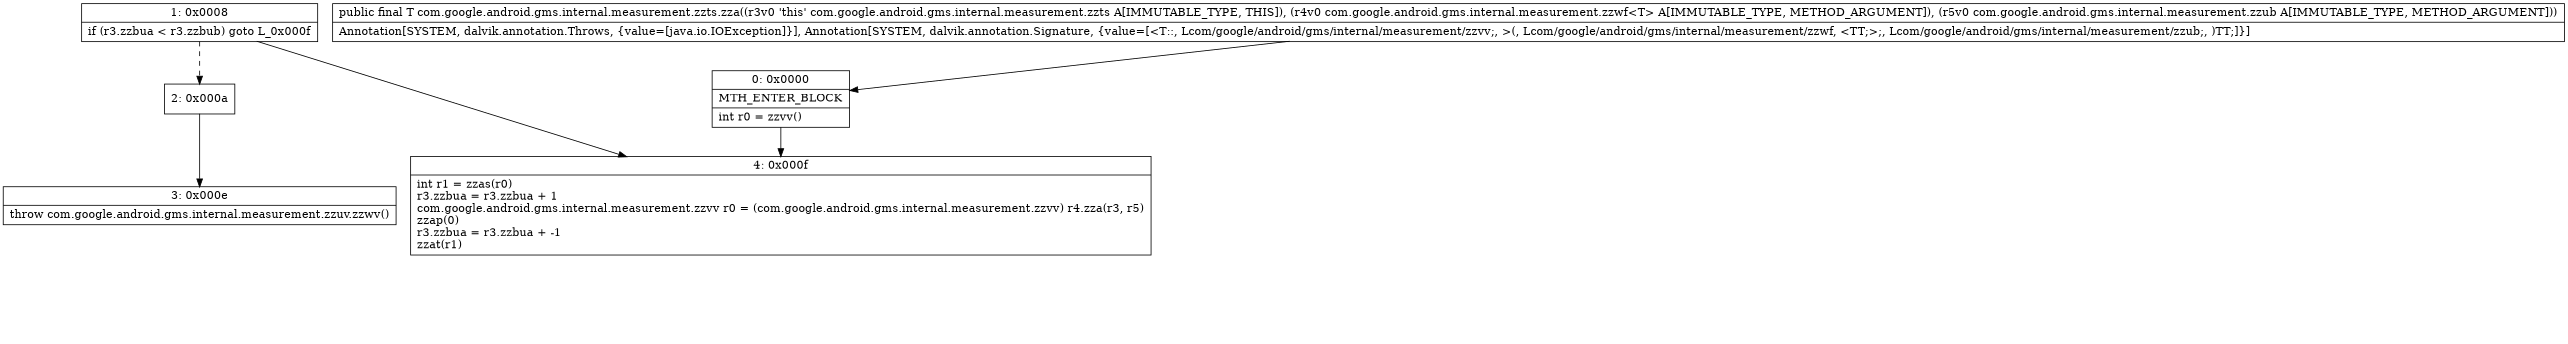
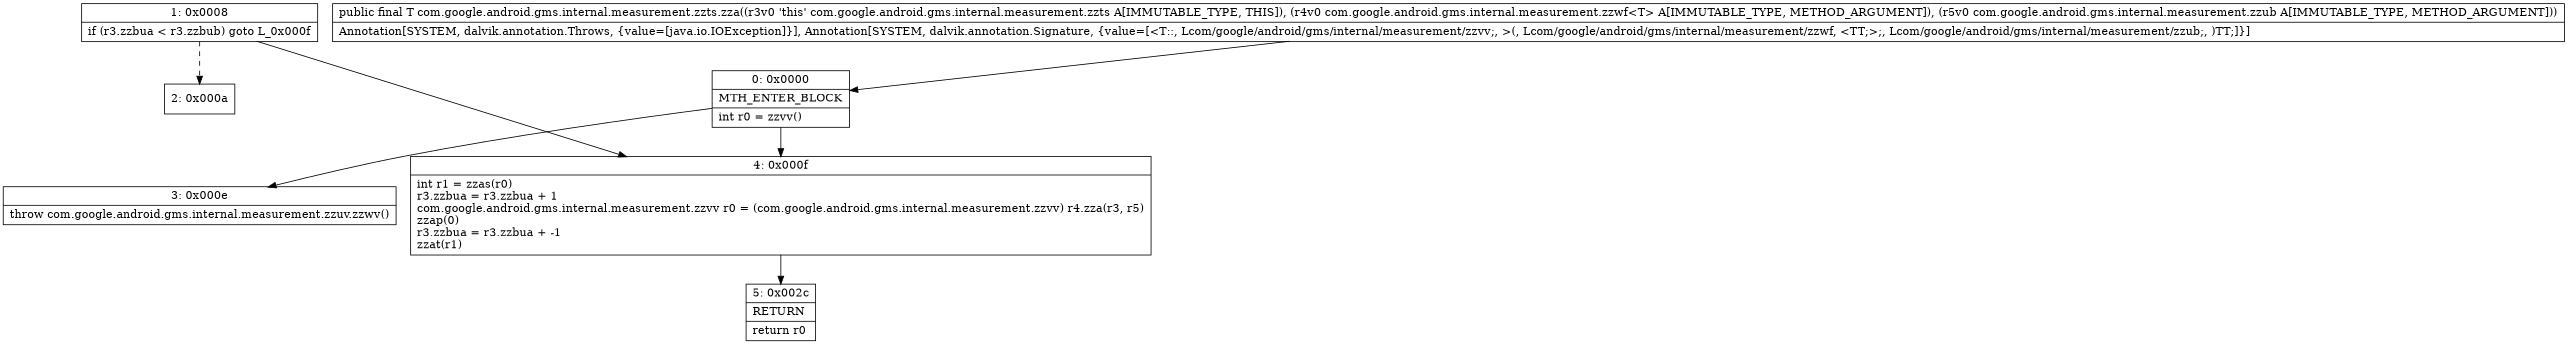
  digraph {
    node [shape=record]
    n1 [label="{0\:\ 0x0000|MTH_ENTER_BLOCK\l|int r0 = zzvv()\l}"]
    n2 [label="{4\:\ 0x000f|int r1 = zzas(r0)\lr3.zzbua = r3.zzbua + 1\lcom.google.android.gms.internal.measurement.zzvv r0 = (com.google.android.gms.internal.measurement.zzvv) r4.zza(r3, r5)\lzzap(0)\lr3.zzbua = r3.zzbua + \-1\lzzat(r1)\l}"]
    n3 [label="{1\:\ 0x0008|if (r3.zzbua \< r3.zzbub) goto L_0x000f\l}"]
    n4 [label="{2\:\ 0x000a}"]
    n5 [label="{3\:\ 0x000e|throw com.google.android.gms.internal.measurement.zzuv.zzwv()\l}"]
+   n6 [label="{5\:\ 0x002c|RETURN\l|return r0\l}"]
    n7 [label="{public final T com.google.android.gms.internal.measurement.zzts.zza((r3v0 'this' com.google.android.gms.internal.measurement.zzts A[IMMUTABLE_TYPE, THIS]), (r4v0 com.google.android.gms.internal.measurement.zzwf\<T\> A[IMMUTABLE_TYPE, METHOD_ARGUMENT]), (r5v0 com.google.android.gms.internal.measurement.zzub A[IMMUTABLE_TYPE, METHOD_ARGUMENT]))  | Annotation[SYSTEM, dalvik.annotation.Throws, \{value=[java.io.IOException]\}], Annotation[SYSTEM, dalvik.annotation.Signature, \{value=[\<T::, Lcom\/google\/android\/gms\/internal\/measurement\/zzvv;, \>(, Lcom\/google\/android\/gms\/internal\/measurement\/zzwf, \<TT;\>;, Lcom\/google\/android\/gms\/internal\/measurement\/zzub;, )TT;]\}]\l}"]
    n1 -> n2
+   n2 -> n6
    n3 -> n2
    n3 -> n4 [style=dashed]
-   n4 -> n5
+   n1 -> n5
    n7 -> n1
  }
